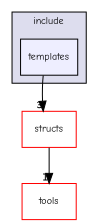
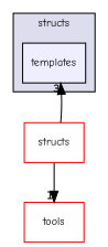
  digraph {
    compound=true
    fontname="Comic Neue"
    node [fillcolor=white fontname="Comic Neue" fontsize=10 shape=box style=filled color=red]
    edge [fontname="Comic Neue" labeldistance=1.5 labelfontname=Helvetica labelfontsize=10]
    n1 [fillcolor="#eeeeff" label=templates pencolor=black color=""]
    n2 [label=structs]
    n3 [label=tools]
    subgraph cluster_1 {
      bgcolor="#ddddee"
      fontsize=10
-     label=include
+     label=structs
      pencolor=black
      n1
    }
-   n1 -> n2 [headlabel=3]
+   n2 -> n1 [headlabel=3]
    n2 -> n3 [headlabel=1]
  }
